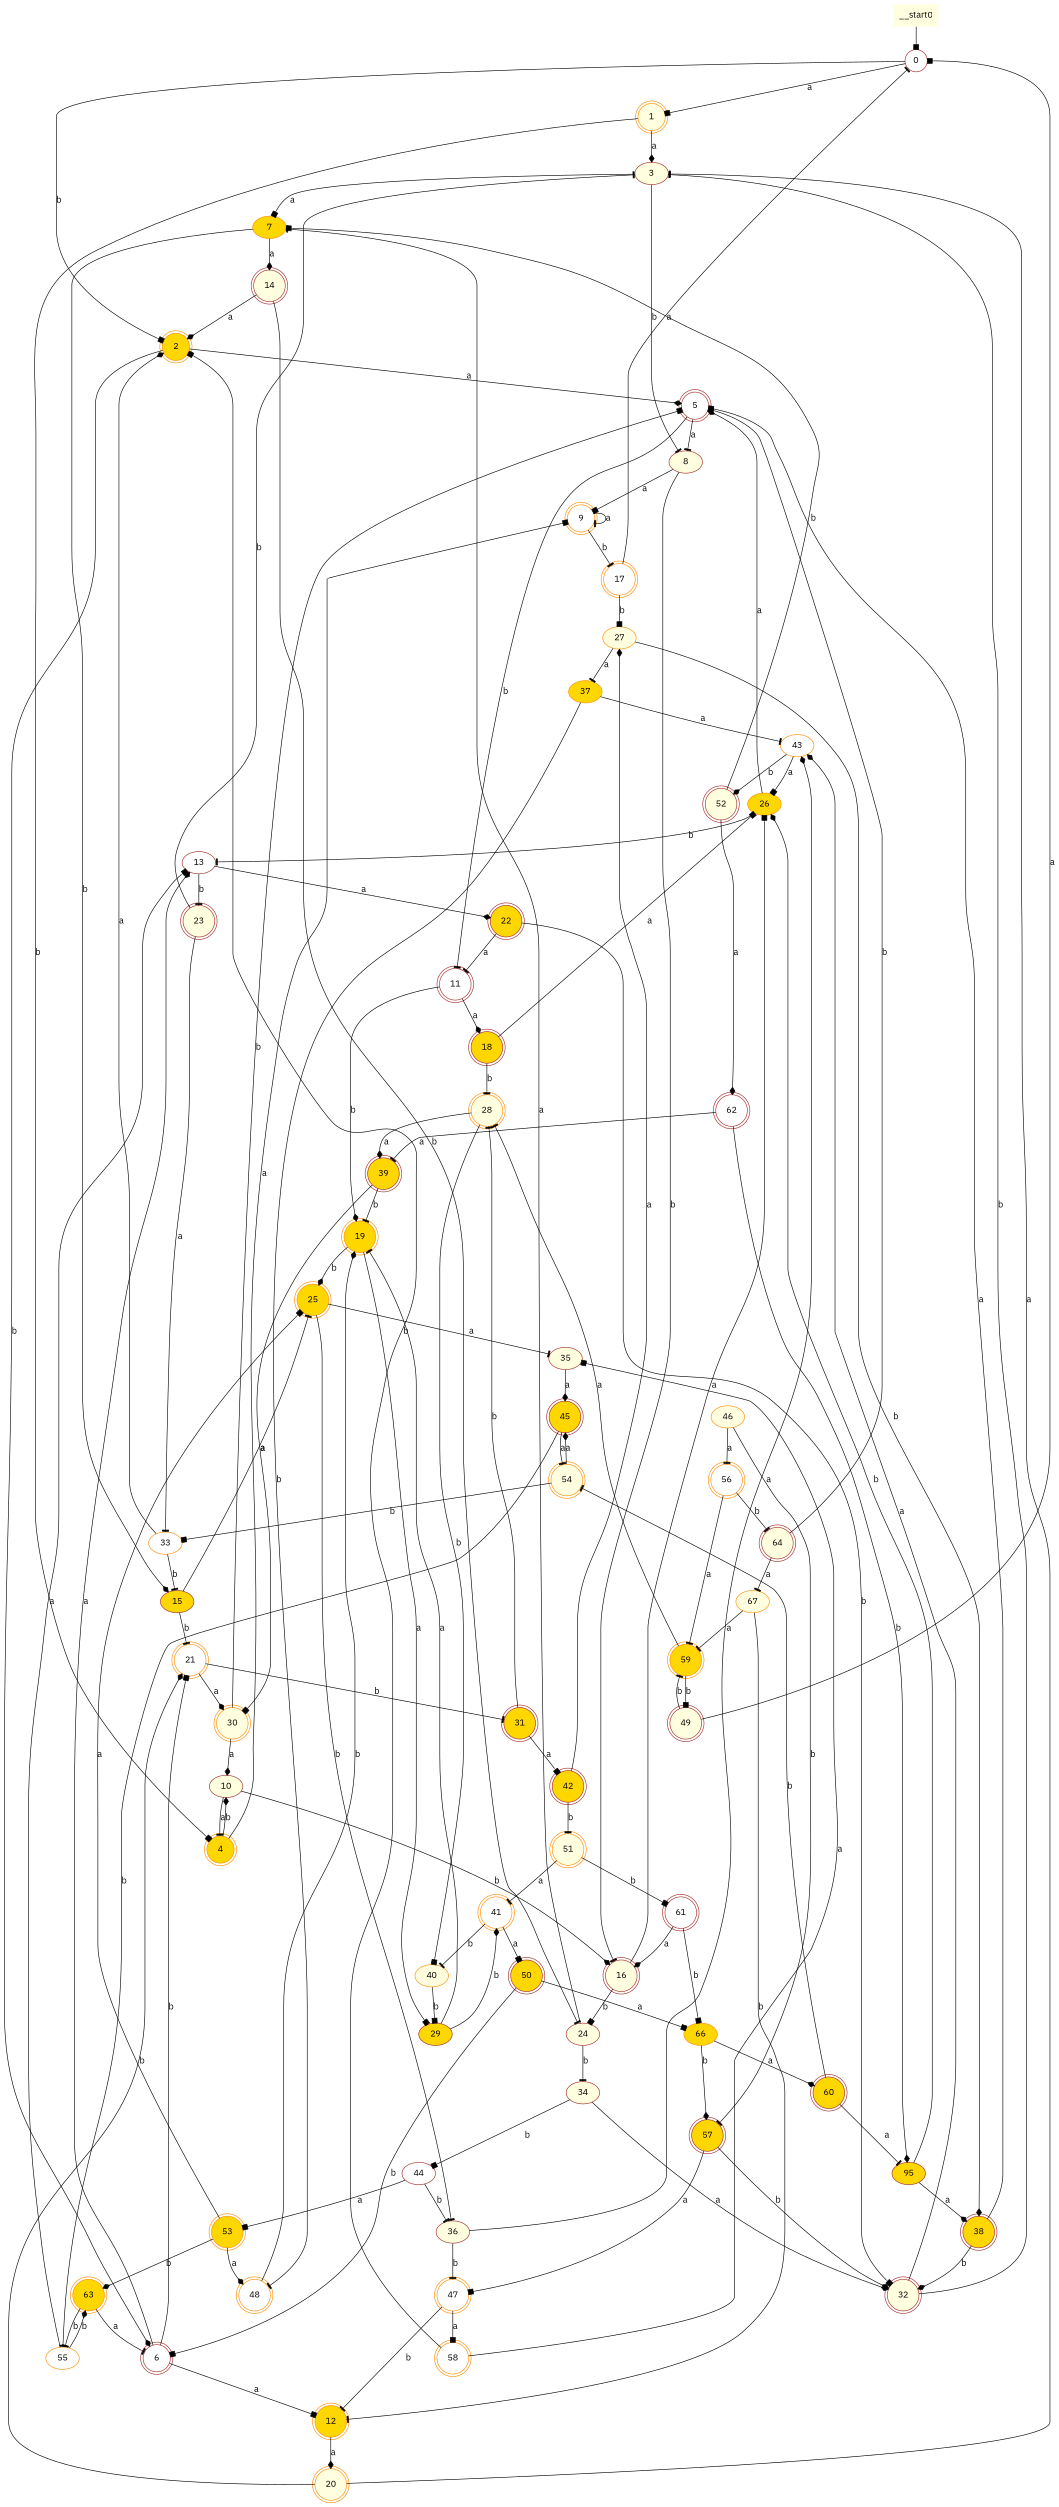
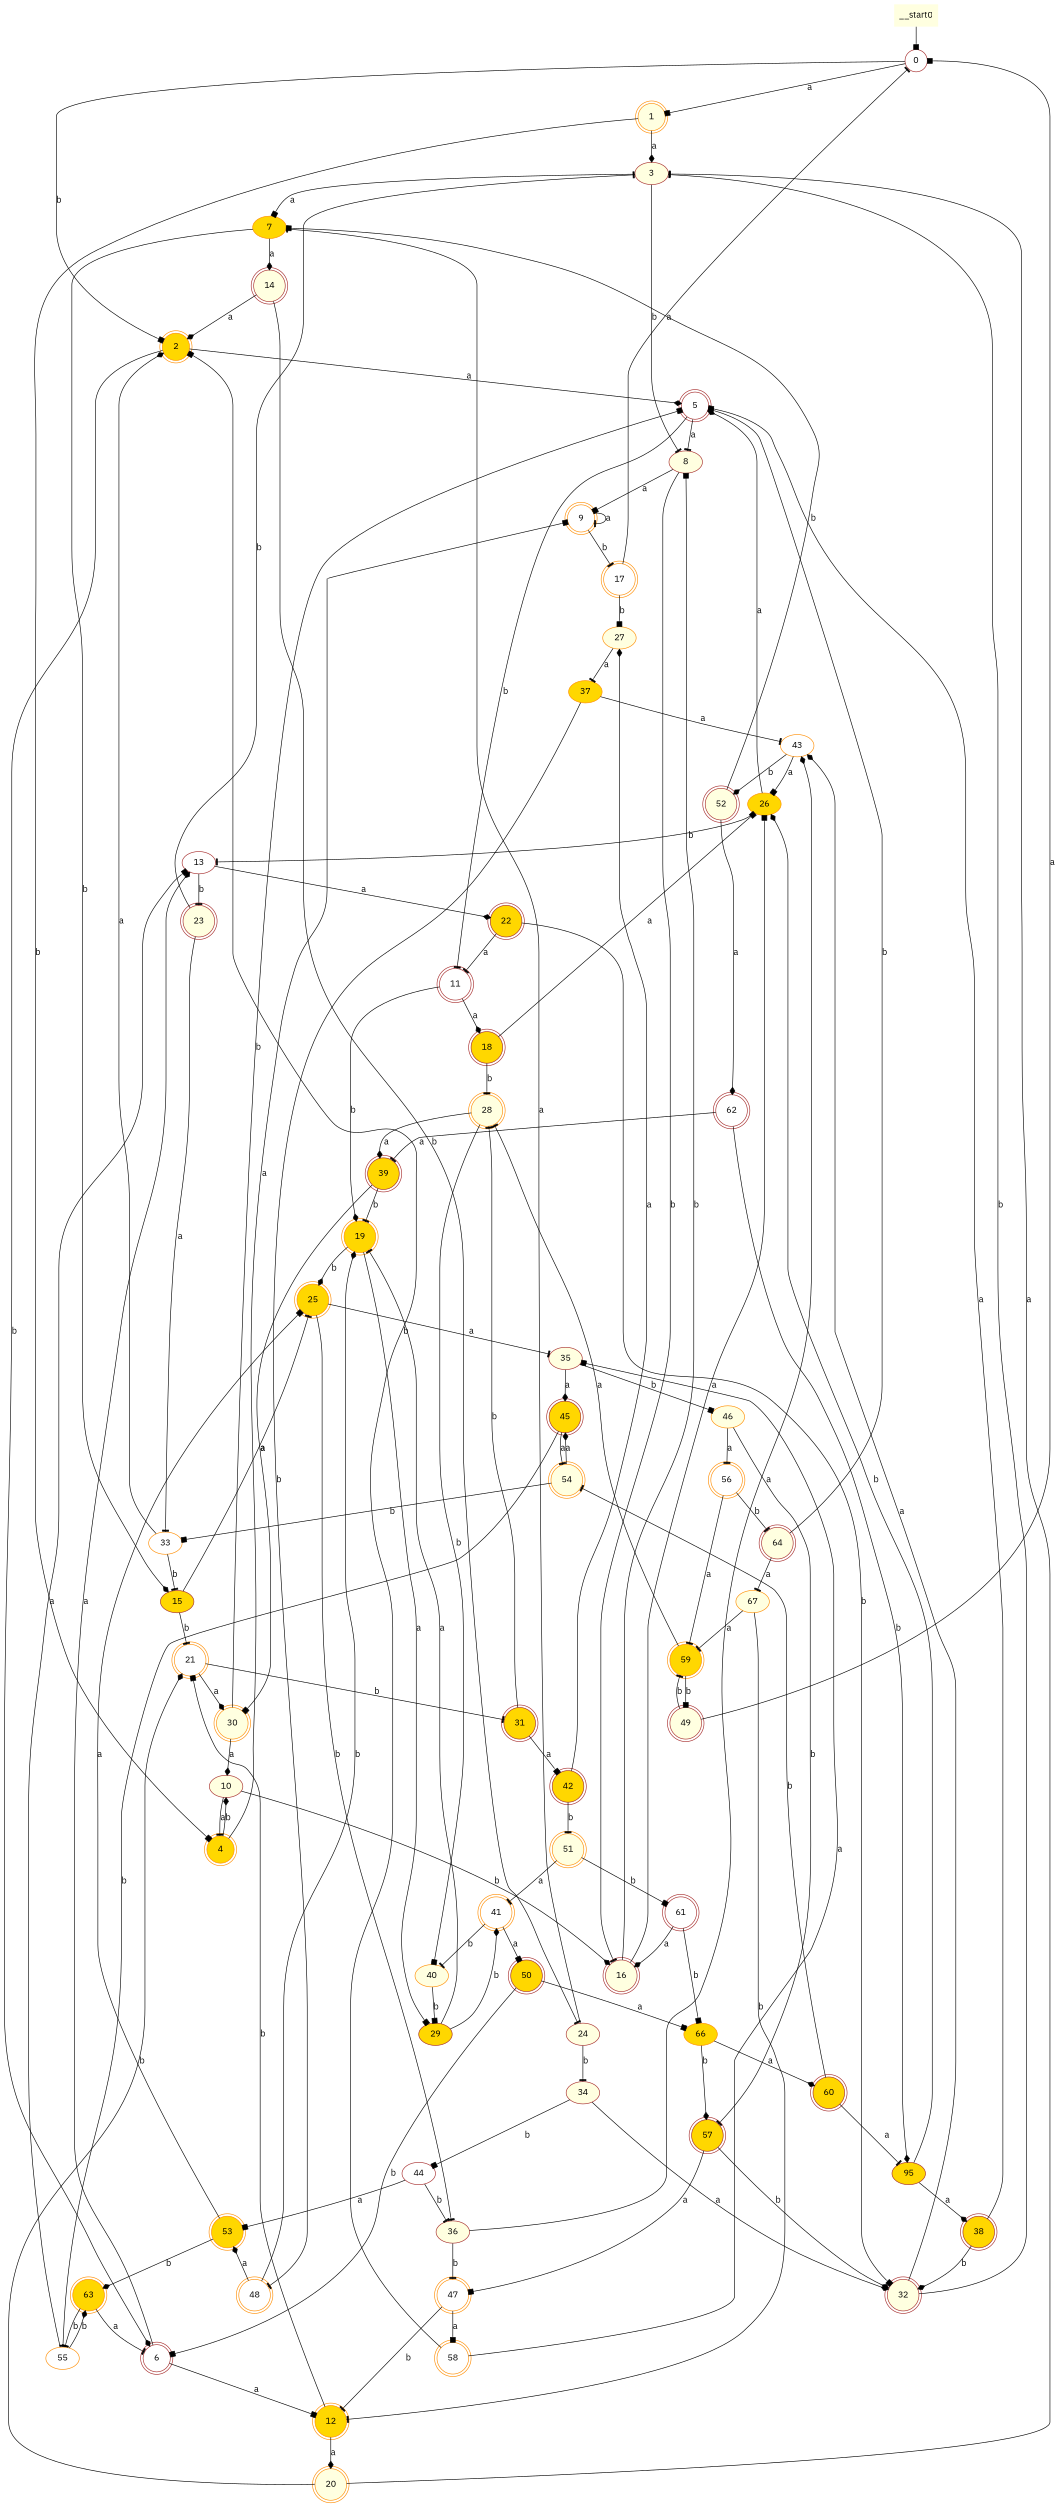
  digraph {
    fontname="IBM Plex Sans"
    node [color=brown fillcolor=lightyellow fontname="IBM Plex Sans" shape=doublecircle style=filled]
    edge [arrowhead=tee fontname="IBM Plex Sans"]
    __start0 [shape=none]
    0 [fillcolor=white shape=circle]
    1 [color=darkorange]
    2 [color=darkorange fillcolor=gold]
    3 [shape=""]
    4 [color=darkorange fillcolor=gold]
    5 [fillcolor=white]
    6 [fillcolor=white]
    7 [color=darkorange fillcolor=gold shape=""]
    8 [shape=""]
    9 [color=darkorange fillcolor=white]
    10 [shape=""]
    11 [fillcolor=white]
    12 [color=darkorange fillcolor=gold]
    13 [fillcolor=white shape=""]
    14
    15 [fillcolor=gold shape=""]
    16
    17 [color=darkorange fillcolor=white]
    18 [fillcolor=gold]
    19 [color=darkorange fillcolor=gold]
    20 [color=darkorange]
    21 [color=darkorange fillcolor=white]
    22 [fillcolor=gold]
    23
    24 [shape=""]
    25 [color=darkorange fillcolor=gold]
    26 [color=darkorange fillcolor=gold shape=""]
    27 [color=darkorange shape=""]
    28 [color=darkorange]
    29 [fillcolor=gold shape=""]
    30 [color=darkorange]
    31 [fillcolor=gold]
    32
    33 [color=darkorange fillcolor=white shape=""]
    34 [shape=""]
    35 [shape=""]
    36 [shape=""]
    37 [color=darkorange fillcolor=gold shape=""]
    38 [fillcolor=gold]
    39 [fillcolor=gold]
    40 [color=darkorange shape=""]
    41 [color=darkorange fillcolor=white]
    42 [fillcolor=gold]
    43 [color=darkorange fillcolor=white shape=""]
    44 [fillcolor=white shape=""]
    45 [fillcolor=gold]
    46 [color=darkorange shape=""]
    47 [color=darkorange fillcolor=white]
    48 [color=darkorange fillcolor=white]
    50 [fillcolor=gold]
    51 [color=darkorange]
    52
    53 [color=darkorange fillcolor=gold]
    54 [color=darkorange]
    55 [color=darkorange fillcolor=white shape=""]
    56 [color=darkorange fillcolor=white]
    57 [fillcolor=gold]
    58 [color=darkorange fillcolor=white]
    49
    59 [color=darkorange fillcolor=gold]
    66 [color=darkorange fillcolor=gold shape=""]
    61 [fillcolor=white]
    62 [fillcolor=white]
    63 [color=darkorange fillcolor=gold]
    64
    60 [fillcolor=gold]
    n68 [fillcolor=gold label=95 shape=""]
    67 [color=darkorange shape=""]
    __start0 -> 0 [arrowhead=box]
    0 -> 1 [arrowhead=box label=a]
    0 -> 2 [arrowhead=box label=b]
    1 -> 3 [arrowhead=diamond label=a]
    1 -> 4 [arrowhead=box label=b]
    2 -> 5 [arrowhead=diamond label=a]
    2 -> 6 [arrowhead=diamond label=b]
    3 -> 7 [arrowhead=box label=a]
    3 -> 8 [label=b]
    4 -> 9 [arrowhead=box label=a]
    4 -> 10 [arrowhead=diamond label=b]
    5 -> 8 [label=a]
    5 -> 11 [label=b]
    6 -> 12 [arrowhead=box label=a]
    6 -> 13 [arrowhead=diamond label=a]
    7 -> 14 [arrowhead=diamond label=a]
    7 -> 15 [arrowhead=diamond label=b]
    8 -> 9 [arrowhead=box label=a]
    8 -> 16 [label=b]
    9 -> 9 [label=a]
    9 -> 17 [label=b]
    10 -> 4 [label=a]
    10 -> 16 [arrowhead=diamond label=b]
    11 -> 18 [arrowhead=diamond label=a]
    11 -> 19 [arrowhead=diamond label=b]
    12 -> 20 [arrowhead=diamond label=a]
-   6 -> 21 [arrowhead=box label=b]
+   12 -> 21 [arrowhead=box label=b]
    13 -> 22 [arrowhead=diamond label=a]
    13 -> 23 [label=b]
    14 -> 2 [arrowhead=diamond label=a]
    14 -> 24 [label=b]
    15 -> 21 [label=b]
    15 -> 25 [label=a]
-   16 -> 24 [arrowhead=box label=b]
+   16 -> 8 [arrowhead=box label=b]
    16 -> 26 [arrowhead=box label=a]
    17 -> 0 [label=a]
    17 -> 27 [arrowhead=box label=b]
    18 -> 26 [arrowhead=box label=a]
    18 -> 28 [label=b]
    19 -> 25 [arrowhead=diamond label=b]
    19 -> 29 [arrowhead=box label=a]
    20 -> 3 [label=a]
    20 -> 21 [arrowhead=diamond label=b]
    21 -> 30 [arrowhead=diamond label=a]
    21 -> 31 [label=b]
    22 -> 11 [label=a]
    22 -> 32 [arrowhead=box label=b]
    23 -> 3 [label=b]
    23 -> 33 [label=a]
    24 -> 7 [label=a]
    24 -> 34 [label=b]
    25 -> 35 [label=a]
    25 -> 36 [label=b]
    26 -> 5 [arrowhead=diamond label=a]
    26 -> 13 [label=b]
    27 -> 37 [label=a]
-   27 -> 38 [arrowhead=diamond label=b]
    28 -> 39 [arrowhead=diamond label=a]
    28 -> 40 [arrowhead=box label=b]
    29 -> 19 [label=a]
    29 -> 41 [arrowhead=diamond label=b]
    30 -> 5 [arrowhead=box label=b]
    30 -> 10 [arrowhead=diamond label=a]
    31 -> 28 [label=b]
    31 -> 42 [arrowhead=box label=a]
    32 -> 3 [label=b]
    32 -> 43 [arrowhead=diamond label=a]
    33 -> 2 [arrowhead=diamond label=a]
    33 -> 15 [label=b]
    34 -> 32 [arrowhead=diamond label=a]
    34 -> 44 [arrowhead=box label=b]
    35 -> 45 [arrowhead=diamond label=a]
+   35 -> 46 [arrowhead=box label=b]
    36 -> 43 [arrowhead=diamond label=a]
    36 -> 47 [label=b]
    37 -> 43 [label=a]
    37 -> 48 [label=b]
    38 -> 5 [arrowhead=box label=a]
    38 -> 32 [arrowhead=diamond label=b]
    39 -> 19 [label=b]
    39 -> 30 [arrowhead=box label=a]
    40 -> 29 [arrowhead=box label=b]
    41 -> 40 [label=b]
    41 -> 50 [arrowhead=box label=a]
    42 -> 27 [arrowhead=diamond label=a]
    42 -> 51 [label=b]
    43 -> 26 [arrowhead=box label=a]
    43 -> 52 [arrowhead=diamond label=b]
    44 -> 36 [label=b]
    44 -> 53 [arrowhead=box label=a]
    45 -> 54 [label=a]
    45 -> 55 [label=b]
    46 -> 56 [label=a]
    46 -> 57 [label=b]
    47 -> 12 [label=b]
    47 -> 58 [arrowhead=box label=a]
    48 -> 19 [arrowhead=diamond label=b]
-   53 -> 48 [arrowhead=diamond label=a]
+   48 -> 53 [arrowhead=diamond label=a]
    50 -> 6 [arrowhead=box label=b]
    50 -> 66 [arrowhead=box label=a]
    51 -> 41 [label=a]
    51 -> 61 [arrowhead=box label=b]
    52 -> 7 [arrowhead=box label=b]
    52 -> 62 [arrowhead=diamond label=a]
    53 -> 25 [arrowhead=box label=a]
    53 -> 63 [arrowhead=diamond label=b]
    54 -> 33 [arrowhead=box label=b]
    54 -> 45 [arrowhead=diamond label=a]
    55 -> 13 [arrowhead=box label=a]
    55 -> 63 [arrowhead=diamond label=b]
    56 -> 59 [label=a]
    56 -> 64 [label=b]
    57 -> 32 [arrowhead=diamond label=b]
    57 -> 47 [arrowhead=box label=a]
    58 -> 2 [arrowhead=box label=b]
    58 -> 35 [arrowhead=box label=a]
    49 -> 0 [arrowhead=box label=a]
    49 -> 59 [label=b]
    59 -> 28 [label=a]
    59 -> 49 [arrowhead=box label=b]
    66 -> 57 [arrowhead=diamond label=b]
    66 -> 60 [arrowhead=diamond label=a]
    61 -> 16 [arrowhead=diamond label=a]
    61 -> 66 [arrowhead=box label=b]
    62 -> 39 [label=a]
    62 -> n68 [arrowhead=diamond label=b]
    63 -> 6 [label=a]
    63 -> 55 [label=b]
    64 -> 5 [arrowhead=box label=b]
    64 -> 67 [label=a]
    60 -> 54 [label=b]
    60 -> n68 [label=a]
    n68 -> 26 [arrowhead=diamond label=b]
    n68 -> 38 [arrowhead=diamond label=a]
    67 -> 12 [label=b]
    67 -> 59 [label=a]
  }
